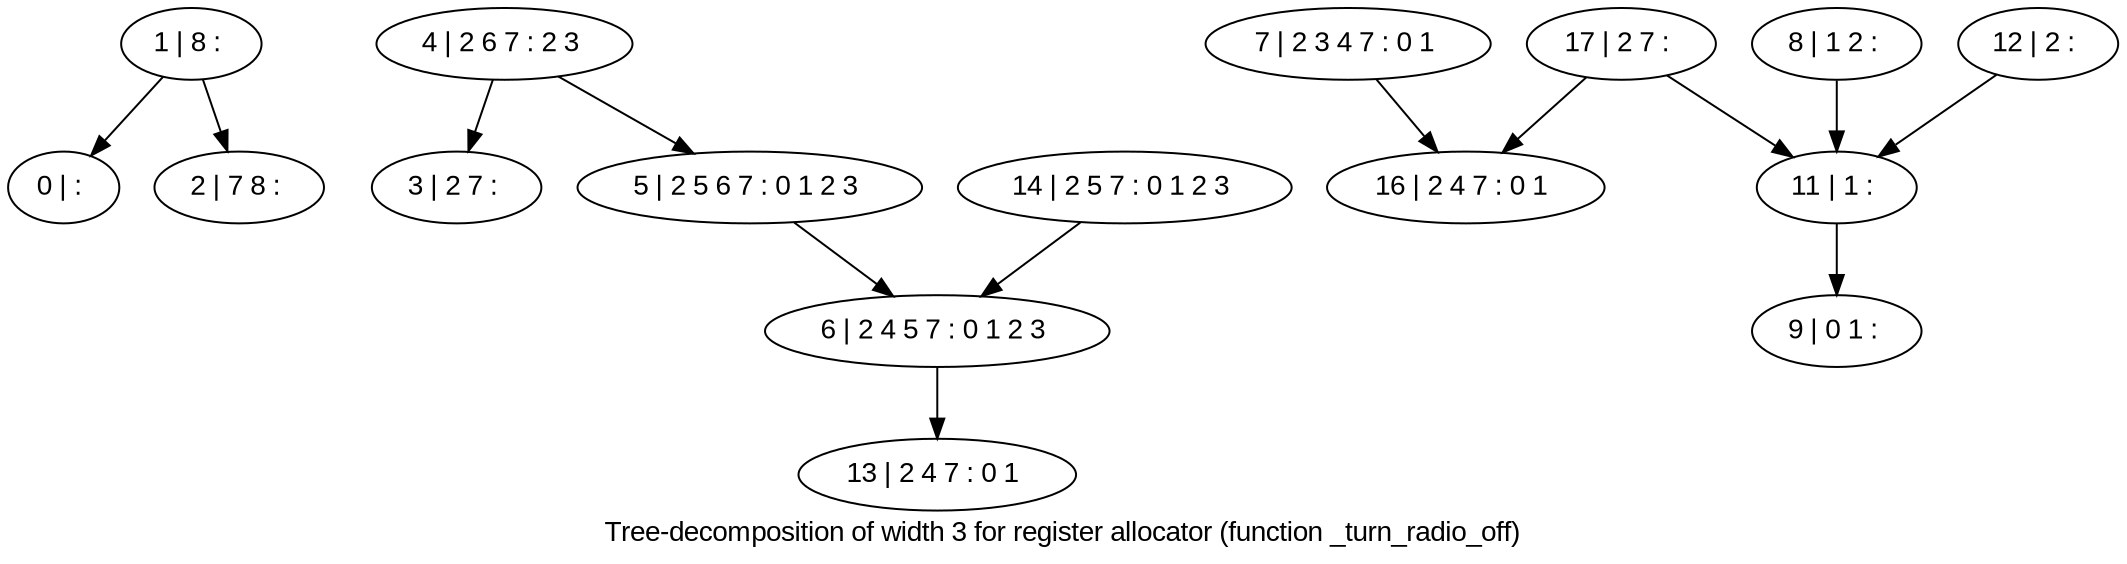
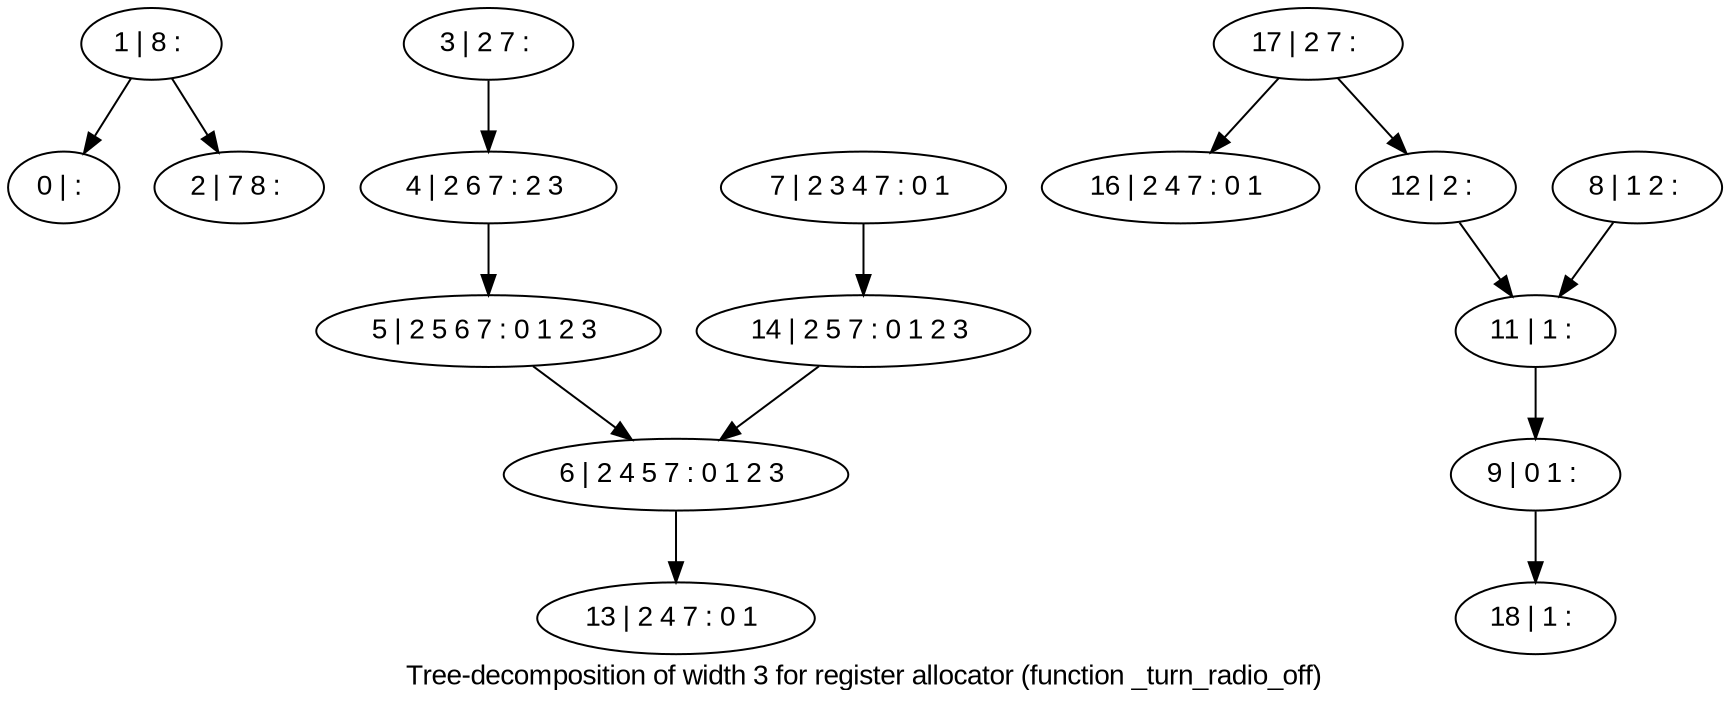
  digraph {
    fontname="Liberation Sans"
    label="Tree-decomposition of width 3 for register allocator (function _turn_radio_off)"
    node [fontname="Liberation Sans"]
    edge [fontname="Liberation Sans"]
    n1 [label="0 | : "]
    n2 [label="1 | 8 : "]
    n3 [label="2 | 7 8 : "]
    n4 [label="3 | 2 7 : "]
    n5 [label="4 | 2 6 7 : 2 3 "]
    n6 [label="5 | 2 5 6 7 : 0 1 2 3 "]
    n7 [label="6 | 2 4 5 7 : 0 1 2 3 "]
    n8 [label="14 | 2 5 7 : 0 1 2 3 "]
    n9 [label="13 | 2 4 7 : 0 1 "]
    n10 [label="7 | 2 3 4 7 : 0 1 "]
    n11 [label="16 | 2 4 7 : 0 1 "]
    n12 [label="8 | 1 2 : "]
    n13 [label="11 | 1 : "]
    n14 [label="9 | 0 1 : "]
+   n15 [label="18 | 1 : "]
    n16 [label="12 | 2 : "]
    n17 [label="17 | 2 7 : "]
    n2 -> n1
    n2 -> n3
-   n5 -> n4
+   n4 -> n5
    n5 -> n6
    n6 -> n7
    n7 -> n9
    n8 -> n7
-   n10 -> n11
+   n10 -> n8
    n12 -> n13
    n13 -> n14
+   n14 -> n15
    n16 -> n13
    n17 -> n11
-   n17 -> n13
+   n17 -> n16
  }
